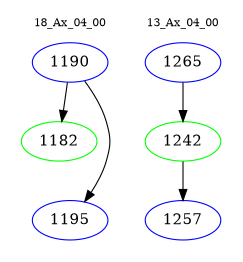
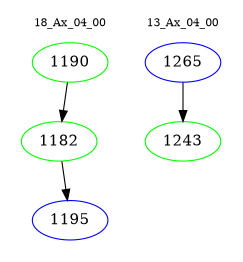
  digraph {
    node [color=blue]
    edge [color=black]
-   n1 [label=1190]
+   n1 [color=green label=1190]
    n2 [color=green label=1182]
    n3 [label=1195]
    n4 [label=1265]
-   n5 [color=green label=1242]
-   n6 [label=1257]
+   n5 [color=green label=1243]
    subgraph cluster_1 {
      color=white
      fontsize=10
      label="18_Ax_04_00"
      n1
      n2
      n3
    }
    subgraph cluster_2 {
      color=white
      fontsize=10
      label="13_Ax_04_00"
      n4
      n5
-     n6
    }
    n1 -> n2
-   n1 -> n3
+   n2 -> n3
    n4 -> n5
-   n5 -> n6
  }
